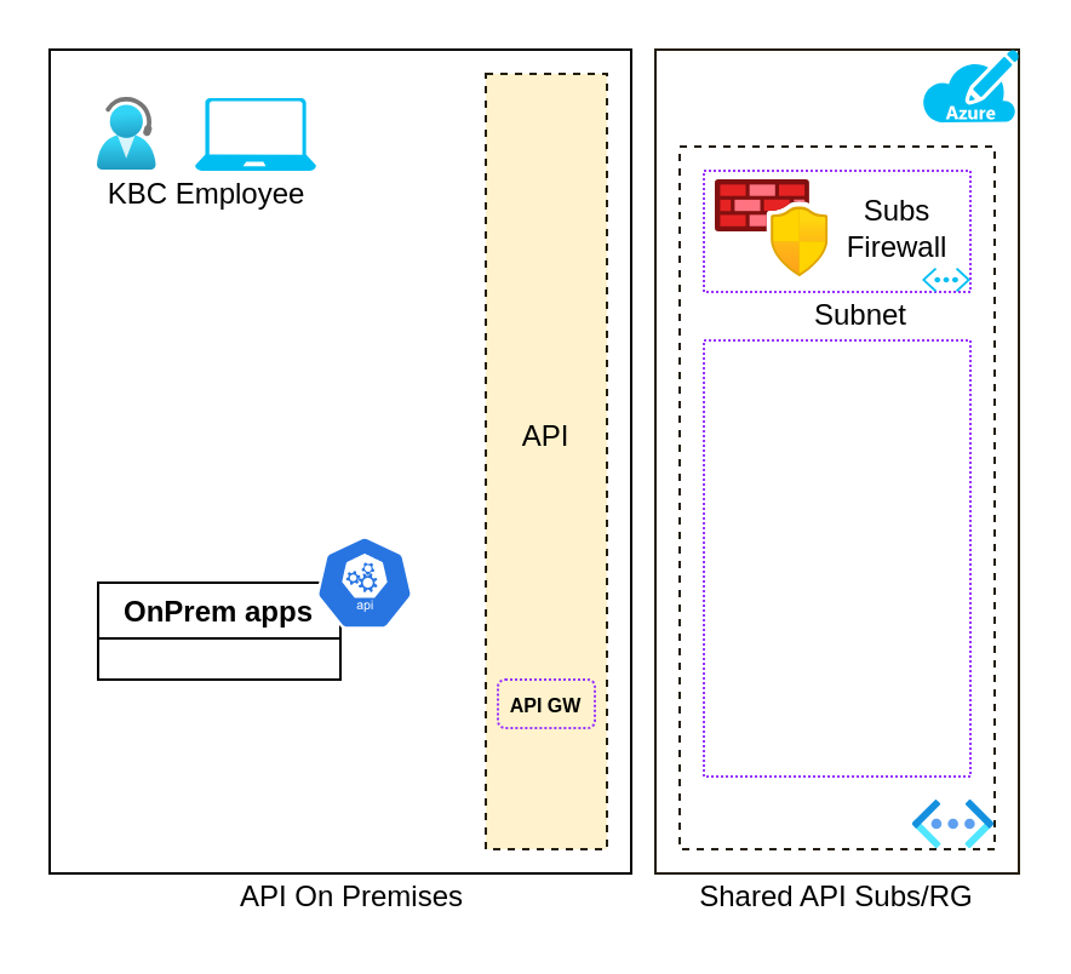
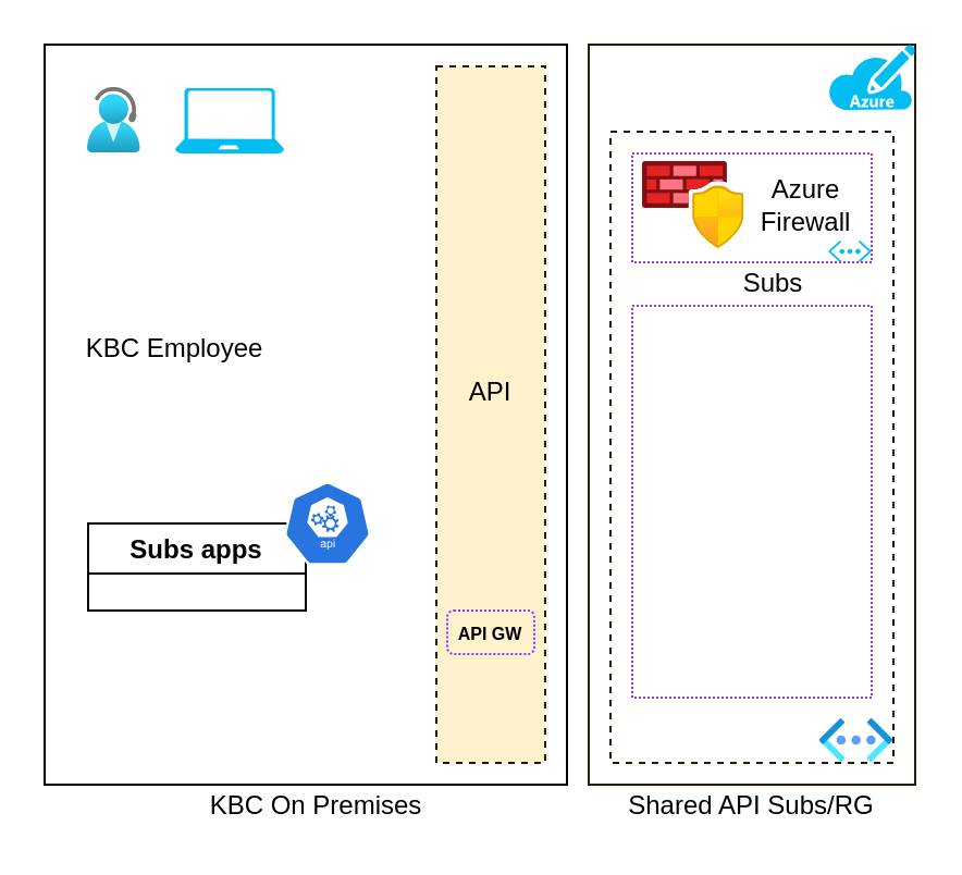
  <mxCell id="0" />
  <mxCell id="1" parent="0" />
  <mxCell id="2" value="" style="rounded=0;whiteSpace=wrap;html=1;" vertex="1" parent="1"><mxGeometry x="20" y="20" width="240" height="340" as="geometry" /></mxCell>
  <mxCell id="3" value="" style="verticalLabelPosition=bottom;html=1;verticalAlign=top;align=center;strokeColor=none;fillColor=#00BEF2;shape=mxgraph.azure.laptop;pointerEvents=1;" vertex="1" parent="1"><mxGeometry x="80" y="40" width="50" height="30" as="geometry" /></mxCell>
  <mxCell id="4" value="" style="aspect=fixed;html=1;points=[];align=center;image;fontSize=12;image=img/lib/azure2/general/Help_and_Support.svg;" vertex="1" parent="1"><mxGeometry x="40" y="40" width="24.35" height="30" as="geometry" /></mxCell>
- <mxCell id="5" value="KBC Employee" style="text;html=1;strokeColor=none;fillColor=none;align=center;verticalAlign=middle;whiteSpace=wrap;rounded=0;" vertex="1" parent="1"><mxGeometry x="30" y="70" width="110" height="20" as="geometry" /></mxCell>
- <mxCell id="6" value="OnPrem apps" style="swimlane;" vertex="1" parent="1"><mxGeometry x="40" y="240" width="100" height="40" as="geometry" /></mxCell>
+ <mxCell id="5" value="KBC Employee" style="text;html=1;strokeColor=none;fillColor=none;align=center;verticalAlign=middle;whiteSpace=wrap;rounded=0;" vertex="1" parent="1"><mxGeometry x="25" y="150" width="110" height="20" as="geometry" /></mxCell>
+ <mxCell id="6" value="Subs apps" style="swimlane;" vertex="1" parent="1"><mxGeometry x="40" y="240" width="100" height="40" as="geometry" /></mxCell>
  <mxCell id="7" value="" style="html=1;dashed=0;whitespace=wrap;fillColor=#2875E2;strokeColor=#ffffff;points=[[0.005,0.63,0],[0.1,0.2,0],[0.9,0.2,0],[0.5,0,0],[0.995,0.63,0],[0.72,0.99,0],[0.5,1,0],[0.28,0.99,0]];shape=mxgraph.kubernetes.icon;prIcon=api" vertex="1" parent="1"><mxGeometry x="130" y="220" width="40" height="40" as="geometry" /></mxCell>
- <mxCell id="8" value="API On Premises" style="text;html=1;strokeColor=none;fillColor=none;align=center;verticalAlign=middle;whiteSpace=wrap;rounded=0;" vertex="1" parent="1"><mxGeometry x="80" y="360" width="130" height="20" as="geometry" /></mxCell>
+ <mxCell id="8" value="KBC On Premises" style="text;html=1;strokeColor=none;fillColor=none;align=center;verticalAlign=middle;whiteSpace=wrap;rounded=0;" vertex="1" parent="1"><mxGeometry x="80" y="360" width="130" height="20" as="geometry" /></mxCell>
  <mxCell id="9" value="" style="rounded=0;whiteSpace=wrap;html=1;fillColor=#fff2cc;dashed=1;strokeColor=#241E0E;" vertex="1" parent="1"><mxGeometry x="200" y="30" width="50" height="320" as="geometry" /></mxCell>
  <mxCell id="10" value="API" style="text;html=1;strokeColor=none;fillColor=none;align=center;verticalAlign=middle;whiteSpace=wrap;rounded=0;" vertex="1" parent="1"><mxGeometry x="205" y="170" width="40" height="20" as="geometry" /></mxCell>
  <mxCell id="11" value="" style="rounded=0;whiteSpace=wrap;html=1;strokeColor=#241E0E;" vertex="1" parent="1"><mxGeometry x="270" y="20" width="150" height="340" as="geometry" /></mxCell>
  <mxCell id="12" value="" style="verticalLabelPosition=bottom;html=1;verticalAlign=top;align=center;strokeColor=none;fillColor=#00BEF2;shape=mxgraph.azure.azure_subscription;" vertex="1" parent="1"><mxGeometry x="380" y="20" width="40" height="30" as="geometry" /></mxCell>
  <mxCell id="13" value="Shared API Subs/RG" style="text;html=1;strokeColor=none;fillColor=none;align=center;verticalAlign=middle;whiteSpace=wrap;rounded=0;" vertex="1" parent="1"><mxGeometry x="280" y="360" width="130" height="20" as="geometry" /></mxCell>
  <mxCell id="14" value="" style="rounded=0;whiteSpace=wrap;html=1;strokeColor=#241E0E;dashed=1;" vertex="1" parent="1"><mxGeometry x="280" y="60" width="130" height="290" as="geometry" /></mxCell>
  <mxCell id="15" value="" style="aspect=fixed;html=1;points=[];align=center;image;fontSize=12;image=img/lib/azure2/networking/Virtual_Networks_Classic.svg;strokeColor=#241E0E;" vertex="1" parent="1"><mxGeometry x="376.5" y="330" width="33.5" height="20" as="geometry" /></mxCell>
  <mxCell id="16" value="" style="rounded=0;whiteSpace=wrap;html=1;dashed=1;strokeColor=#9933FF;dashPattern=1 1;" vertex="1" parent="1"><mxGeometry x="290" y="70" width="110" height="50" as="geometry" /></mxCell>
  <mxCell id="17" value="" style="aspect=fixed;html=1;points=[];align=center;image;fontSize=12;image=img/lib/azure2/networking/Azure_Firewall_Manager.svg;dashed=1;dashPattern=1 1;strokeColor=#9933FF;" vertex="1" parent="1"><mxGeometry x="295" y="74" width="46.67" height="40" as="geometry" /></mxCell>
- <mxCell id="18" value="Subs Firewall" style="text;html=1;strokeColor=none;fillColor=none;align=center;verticalAlign=middle;whiteSpace=wrap;rounded=0;dashed=1;dashPattern=1 1;" vertex="1" parent="1"><mxGeometry x="350" y="84" width="40" height="20" as="geometry" /></mxCell>
+ <mxCell id="18" value="Azure Firewall" style="text;html=1;strokeColor=none;fillColor=none;align=center;verticalAlign=middle;whiteSpace=wrap;rounded=0;dashed=1;dashPattern=1 1;" vertex="1" parent="1"><mxGeometry x="350" y="84" width="40" height="20" as="geometry" /></mxCell>
  <mxCell id="19" value="" style="verticalLabelPosition=bottom;html=1;verticalAlign=top;align=center;strokeColor=none;fillColor=#00BEF2;shape=mxgraph.azure.virtual_network;pointerEvents=1;dashed=1;dashPattern=1 1;" vertex="1" parent="1"><mxGeometry x="380" y="110" width="20" height="10" as="geometry" /></mxCell>
- <mxCell id="20" value="Subnet" style="text;html=1;strokeColor=none;fillColor=none;align=center;verticalAlign=middle;whiteSpace=wrap;rounded=0;" vertex="1" parent="1"><mxGeometry x="290" y="120" width="130" height="20" as="geometry" /></mxCell>
+ <mxCell id="20" value="Subs" style="text;html=1;strokeColor=none;fillColor=none;align=center;verticalAlign=middle;whiteSpace=wrap;rounded=0;" vertex="1" parent="1"><mxGeometry x="290" y="120" width="130" height="20" as="geometry" /></mxCell>
  <mxCell id="21" value="" style="rounded=0;whiteSpace=wrap;html=1;dashed=1;strokeColor=#9933FF;dashPattern=1 1;" vertex="1" parent="1"><mxGeometry x="290" y="140" width="110" height="180" as="geometry" /></mxCell>
  <mxCell id="22" value="&lt;font style=&quot;font-size: 8px&quot;&gt;&lt;b&gt;API GW&lt;/b&gt;&lt;/font&gt;" style="rounded=1;whiteSpace=wrap;html=1;dashed=1;dashPattern=1 1;strokeColor=#9933FF;fillColor=#fff2cc;" vertex="1" parent="1"><mxGeometry x="205" y="280" width="40" height="20" as="geometry" /></mxCell>
